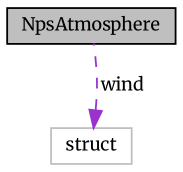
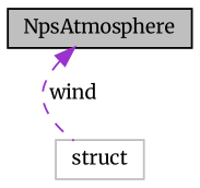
  digraph {
    fontname=Merriweather
    node [fontname=Merriweather fontsize=10 shape=record style=filled]
    n1 [color=black fillcolor=grey75 fontcolor=black height=0.2 label=NpsAtmosphere width=0.4]
    n2 [color=grey75 fillcolor=white height=0.2 label=struct width=0.4]
-   n2 -> n1 [color=darkorchid3 dir=back fontname=Merriweather fontsize=10 label=" wind" labelfontname=FreeSans labelfontsize=10 style=dashed]
+   n1 -> n2 [color=darkorchid3 dir=back fontname=Merriweather fontsize=10 label=" wind" labelfontname=FreeSans labelfontsize=10 style=dashed]
  }
